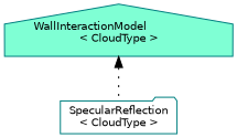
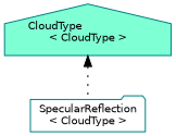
  digraph {
    node [color=teal fontname=Helvetica fontsize=10 style=filled]
    n1 [fillcolor=white fontcolor=black height=0.2 label="SpecularReflection\l\< CloudType \>" shape=folder width=0.4]
-   n2 [fillcolor=aquamarine height=0.2 label="WallInteractionModel\l\< CloudType \>" shape=house width=0.4]
+   n2 [fillcolor=aquamarine height=0.2 label="CloudType\l\< CloudType \>" shape=house width=0.4]
    n2 -> n1 [color=black dir=back fontname=Helvetica fontsize=10 labelfontname=Helvetica labelfontsize=10 style=dotted]
  }
